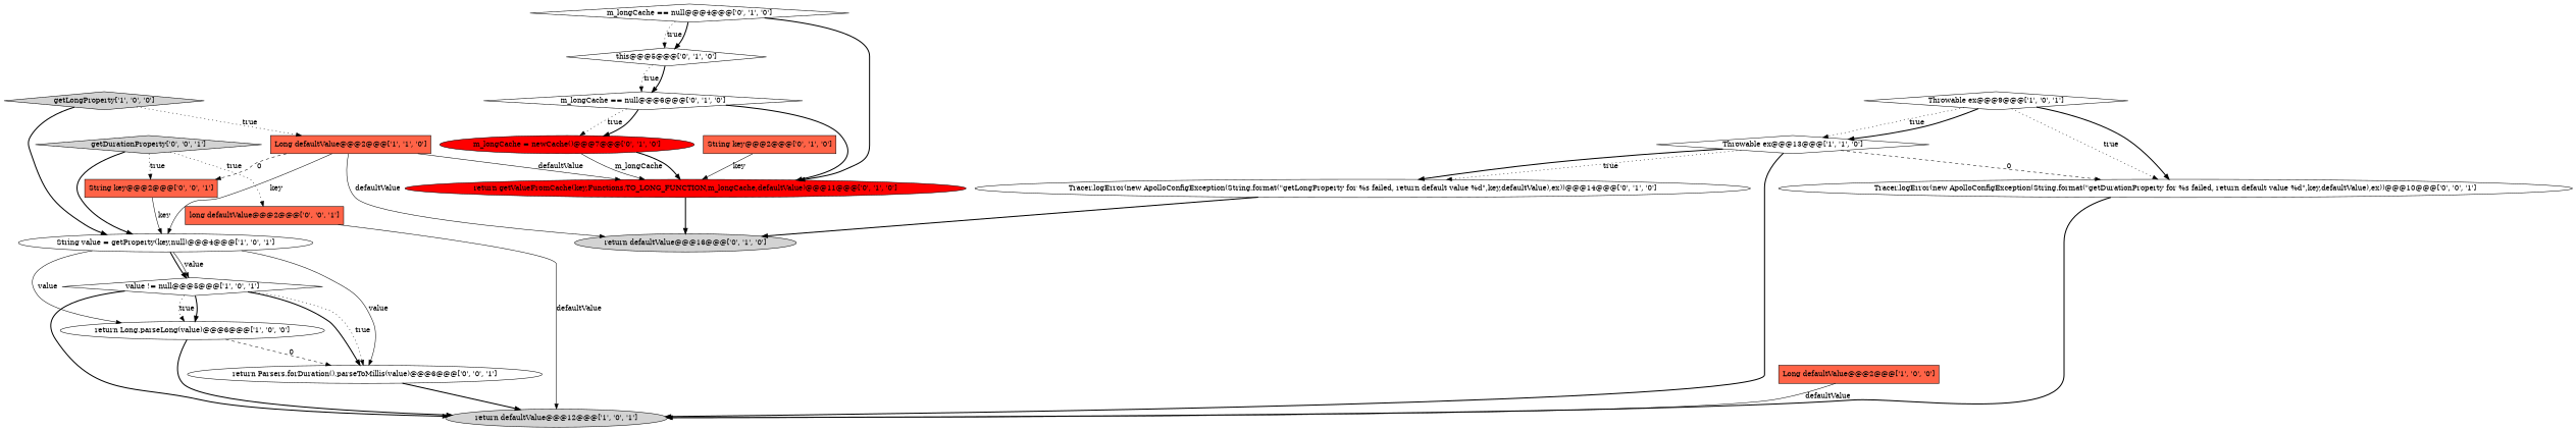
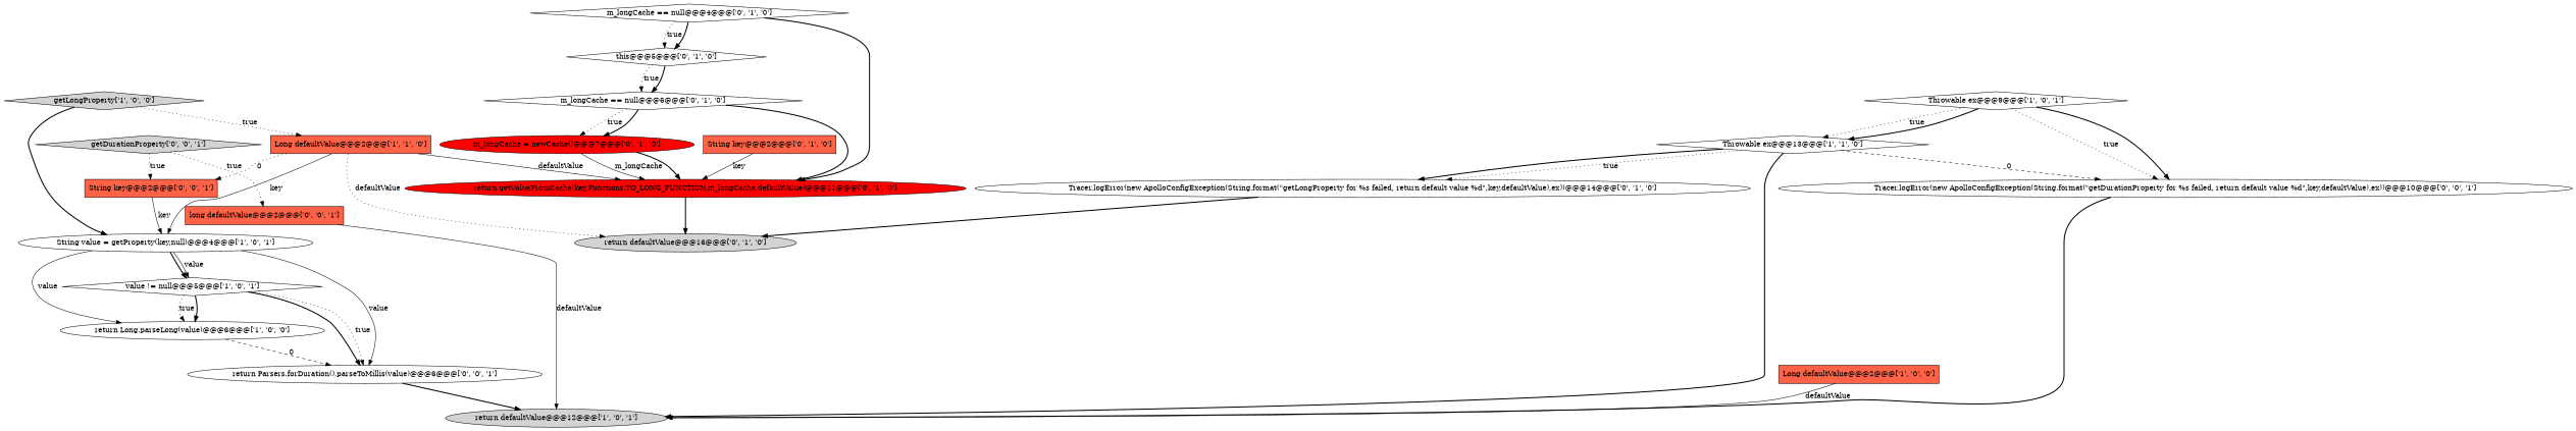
  digraph {
    node [fillcolor=white shape=ellipse style=filled]
    edge [style=bold]
    n1 [fillcolor=red label="m_longCache = newCache()@@@7@@@['0', '1', '0']"]
    n2 [fillcolor=red label="return getValueFromCache(key,Functions.TO_LONG_FUNCTION,m_longCache,defaultValue)@@@11@@@['0', '1', '0']"]
    n3 [fillcolor=lightgray label="return defaultValue@@@16@@@['0', '1', '0']"]
    n4 [label="value != null@@@5@@@['1', '0', '1']" shape=diamond]
    n5 [fillcolor=lightgray label="return defaultValue@@@12@@@['1', '0', '1']"]
    n6 [label="return Long.parseLong(value)@@@6@@@['1', '0', '0']"]
    n7 [label="return Parsers.forDuration().parseToMillis(value)@@@6@@@['0', '0', '1']"]
    n8 [fillcolor=tomato label="String key@@@2@@@['0', '0', '1']" shape=box]
    n9 [label="String value = getProperty(key,null)@@@4@@@['1', '0', '1']"]
    n10 [fillcolor=tomato label="Long defaultValue@@@2@@@['1', '1', '0']" shape=box]
    n11 [label="m_longCache == null@@@4@@@['0', '1', '0']" shape=diamond]
    n12 [label="this@@@5@@@['0', '1', '0']" shape=diamond]
    n13 [fillcolor=tomato label="String key@@@2@@@['0', '1', '0']" shape=box]
    n14 [fillcolor=tomato label="long defaultValue@@@2@@@['0', '0', '1']" shape=box]
    n15 [label="Tracer.logError(new ApolloConfigException(String.format(\"getDurationProperty for %s failed, return default value %d\",key,defaultValue),ex))@@@10@@@['0', '0', '1']"]
    n16 [label="m_longCache == null@@@6@@@['0', '1', '0']" shape=diamond]
    n17 [label="Tracer.logError(new ApolloConfigException(String.format(\"getLongProperty for %s failed, return default value %d\",key,defaultValue),ex))@@@14@@@['0', '1', '0']"]
    n18 [fillcolor=tomato label="Long defaultValue@@@2@@@['1', '0', '0']" shape=box]
    n19 [fillcolor=lightgray label="getDurationProperty['0', '0', '1']" shape=diamond]
    n20 [label="Throwable ex@@@13@@@['1', '1', '0']" shape=diamond]
    n21 [label="Throwable ex@@@9@@@['1', '0', '1']" shape=diamond]
    n22 [fillcolor=lightgray label="getLongProperty['1', '0', '0']" shape=diamond]
    n1 -> n2 [label=m_longCache style=solid]
    n1 -> n2
    n2 -> n3
-   n4 -> n5
    n4 -> n6
    n4 -> n6 [label=true style=dotted]
    n4 -> n7
    n4 -> n7 [label=true style=dotted]
-   n6 -> n5
    n6 -> n7 [label=0 style=dashed]
    n7 -> n5
    n8 -> n9 [label=key style=solid]
    n9 -> n4
    n9 -> n4 [label=value style=solid]
    n9 -> n6 [label=value style=solid]
    n9 -> n7 [label=value style=solid]
    n10 -> n2 [label=defaultValue style=solid]
-   n10 -> n3 [label=defaultValue style=solid]
-   n10 -> n8 [label=0 style=dashed]
+   n10 -> n3 [label=defaultValue style=dotted]
+   n10 -> n8 [label=0 style=dotted]
    n10 -> n9 [label=key style=solid]
    n11 -> n2
    n11 -> n12 [label=true style=dotted]
    n11 -> n12
    n12 -> n16 [label=true style=dotted]
    n12 -> n16
    n13 -> n2 [label=key style=solid]
    n14 -> n5 [label=defaultValue style=solid]
    n15 -> n5
    n16 -> n1 [label=true style=dotted]
    n16 -> n1
    n16 -> n2
    n17 -> n3
    n18 -> n5 [label=defaultValue style=solid]
    n19 -> n8 [label=true style=dotted]
-   n19 -> n9
    n19 -> n14 [label=true style=dotted]
    n20 -> n5
    n20 -> n15 [label=0 style=dashed]
    n20 -> n17 [label=true style=dotted]
    n20 -> n17
    n21 -> n15 [label=true style=dotted]
    n21 -> n15
    n21 -> n20 [label=true style=dotted]
    n21 -> n20
    n22 -> n9
    n22 -> n10 [label=true style=dotted]
  }
